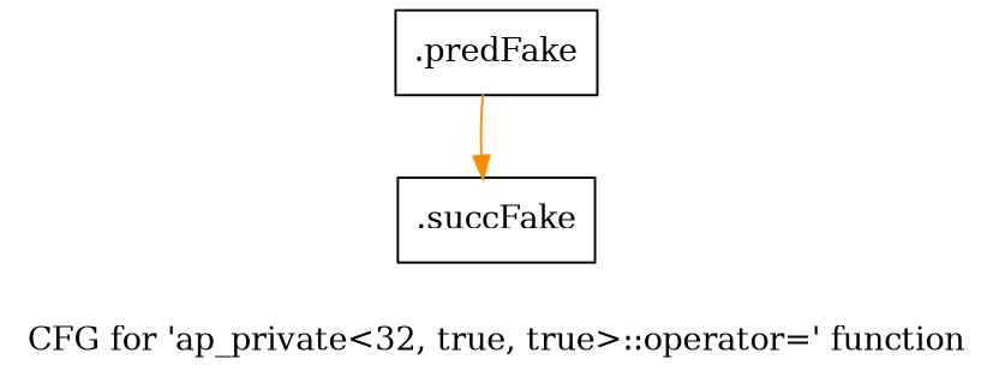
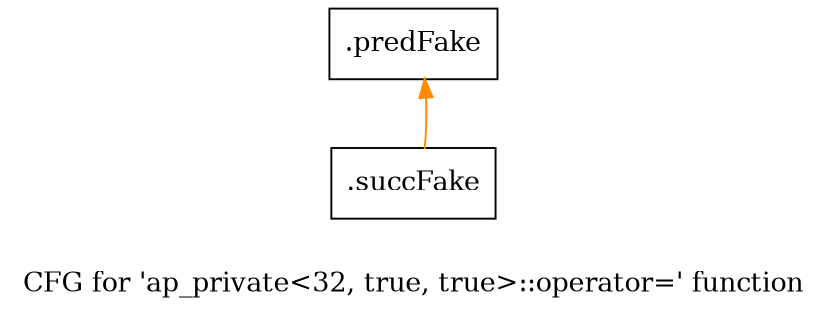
  digraph {
    label="CFG for 'ap_private\<32, true, true\>::operator=' function"
    node [shape=record]
    n1 [label="{.predFake}"]
    n2 [filename="/media/miguel/NewVolume/Linux/Xilinx/Vitis_HLS/2020.2/include/etc/ap_private.h" label="{.succFake}" linenumber=1500]
-   n1 -> n2 [execusionnum=296 filename="/media/miguel/NewVolume/Linux/Xilinx/Vitis_HLS/2020.2/include/etc/ap_private.h" color=darkorange]
+   n2 -> n1 [execusionnum=296 filename="/media/miguel/NewVolume/Linux/Xilinx/Vitis_HLS/2020.2/include/etc/ap_private.h" color=darkorange]
  }
